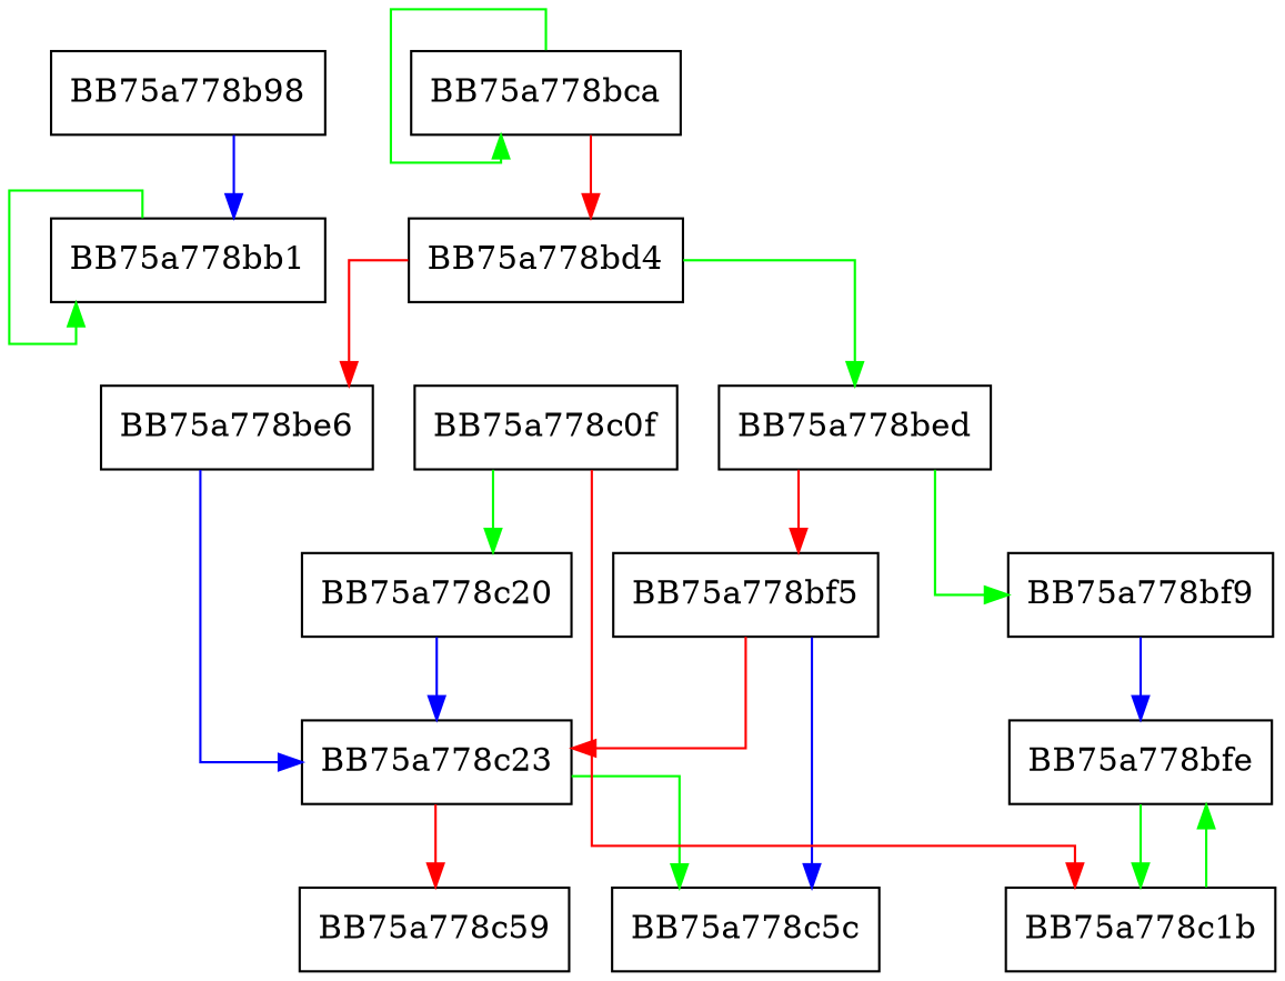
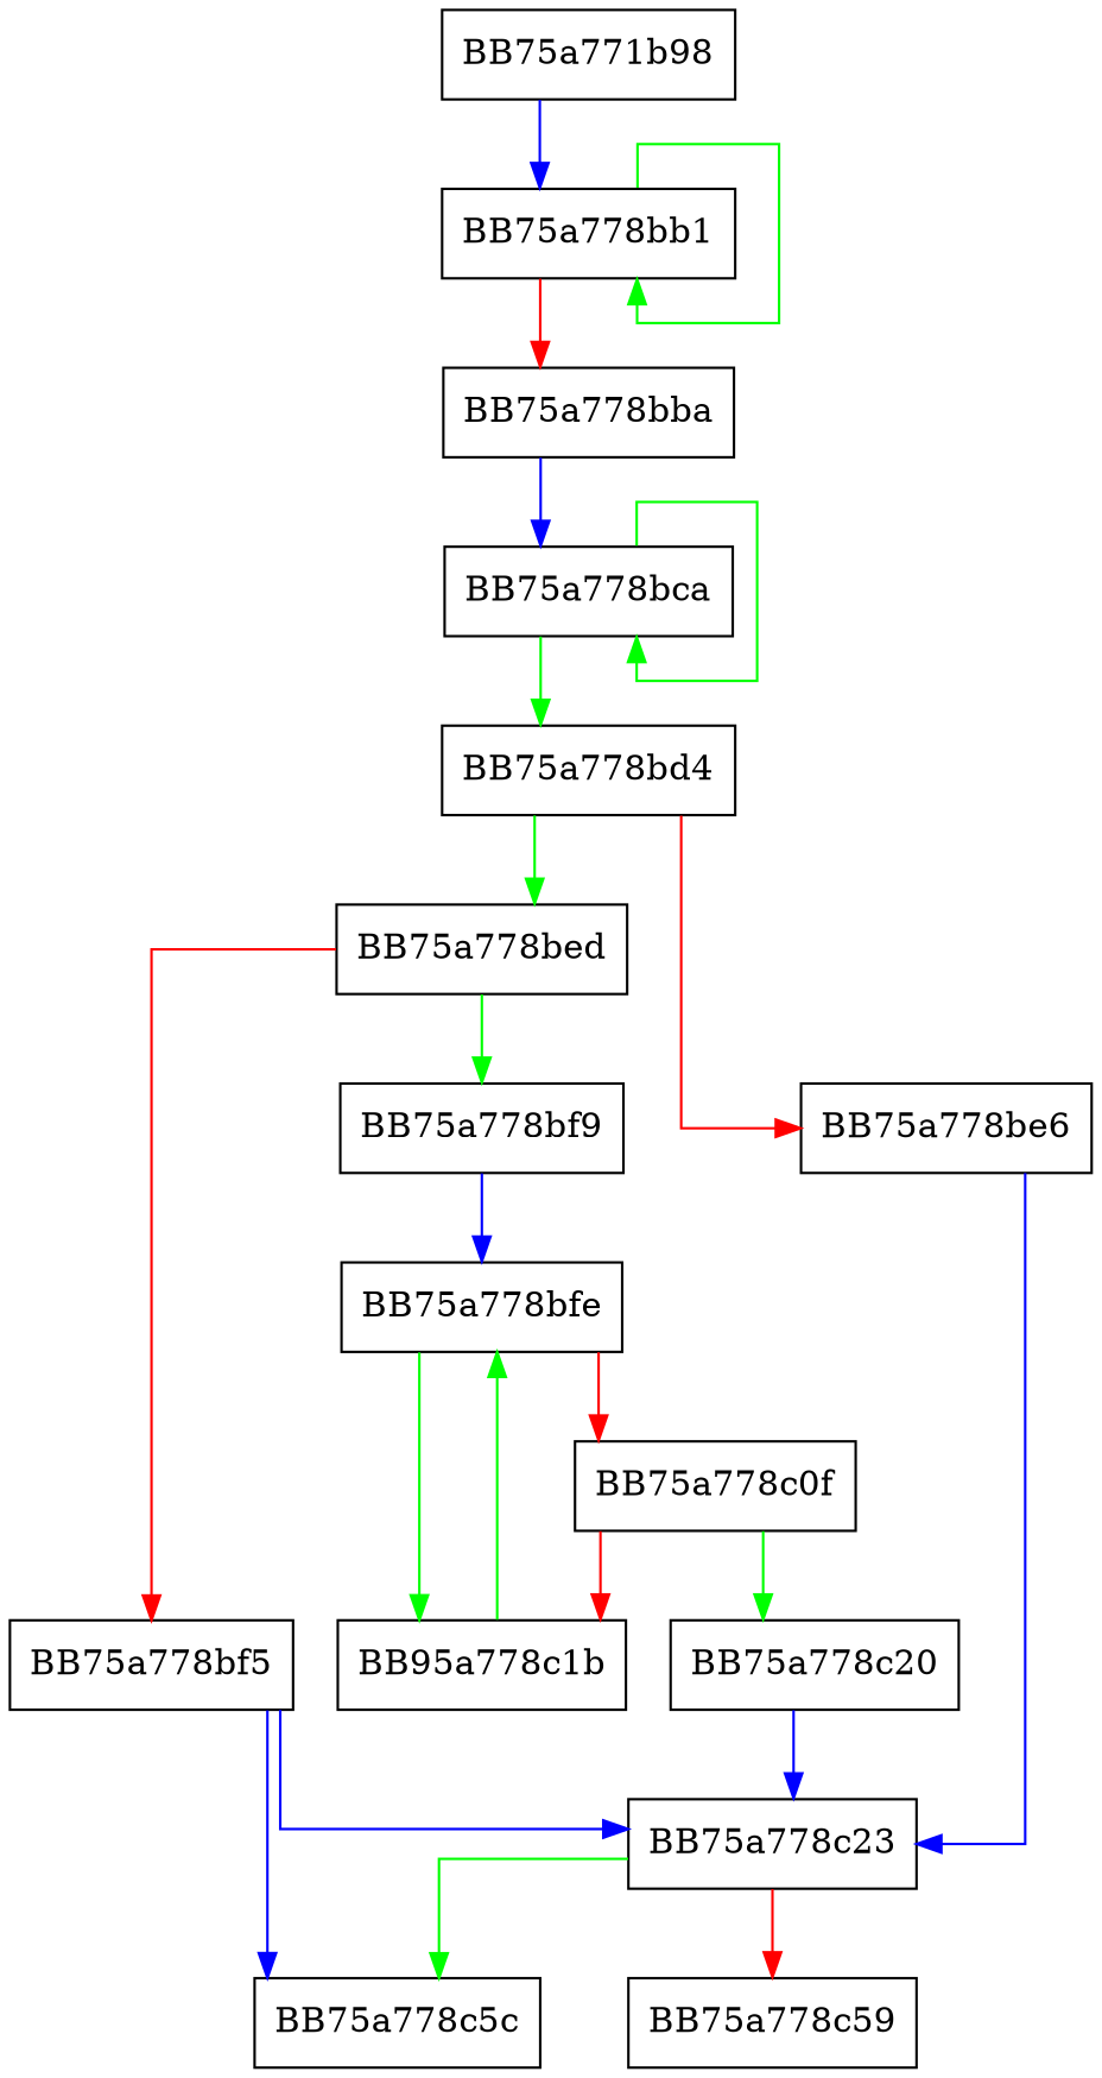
  digraph {
    splines=ortho
    node [shape=box]
    edge [color=green]
-   BB75a778b98
+   BB75a778b98 [label=BB75a771b98]
    BB75a778bb1
+   BB75a778bba
    BB75a778bca
    BB75a778bd4
    BB75a778bed
    BB75a778be6
    BB75a778bf9
    BB75a778bf5
    BB75a778c23
    BB75a778bfe
    BB75a778c5c
    BB75a778c59
-   BB75a778c1b
+   BB75a778c1b [label=BB95a778c1b]
    BB75a778c0f
    BB75a778c20
    BB75a778b98 -> BB75a778bb1 [color=blue]
    BB75a778bb1 -> BB75a778bb1
+   BB75a778bb1 -> BB75a778bba [color=red]
+   BB75a778bba -> BB75a778bca [color=blue]
    BB75a778bca -> BB75a778bca
-   BB75a778bca -> BB75a778bd4 [color=red]
+   BB75a778bca -> BB75a778bd4
    BB75a778bd4 -> BB75a778bed
    BB75a778bd4 -> BB75a778be6 [color=red]
    BB75a778bed -> BB75a778bf9
    BB75a778bed -> BB75a778bf5 [color=red]
    BB75a778be6 -> BB75a778c23 [color=blue]
    BB75a778bf9 -> BB75a778bfe [color=blue]
-   BB75a778bf5 -> BB75a778c23 [color=red]
+   BB75a778bf5 -> BB75a778c23 [color=blue]
    BB75a778bf5 -> BB75a778c5c [color=blue]
    BB75a778c23 -> BB75a778c5c
    BB75a778c23 -> BB75a778c59 [color=red]
    BB75a778bfe -> BB75a778c1b
+   BB75a778bfe -> BB75a778c0f [color=red]
    BB75a778c1b -> BB75a778bfe
    BB75a778c0f -> BB75a778c1b [color=red]
    BB75a778c0f -> BB75a778c20
    BB75a778c20 -> BB75a778c23 [color=blue]
  }
